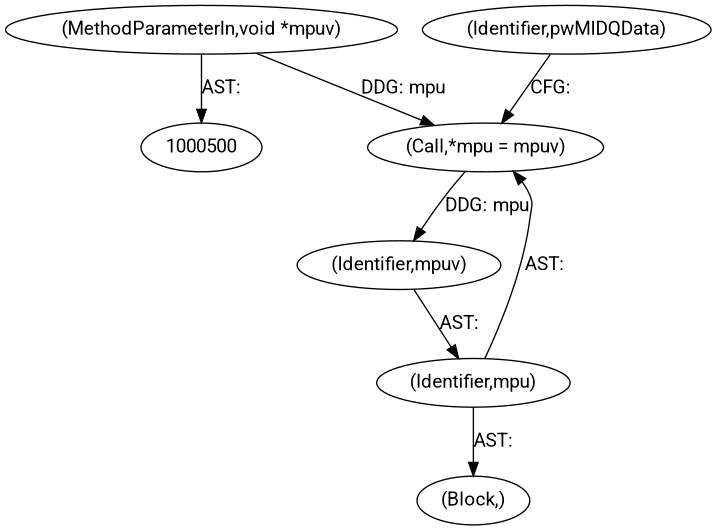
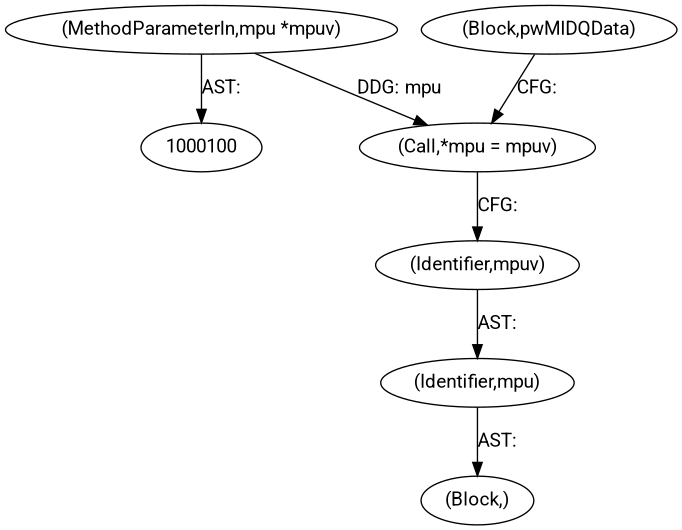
  digraph {
    fontname=Roboto
    node [fontname=Roboto]
    edge [fontname=Roboto]
-   n1 [label="(MethodParameterIn,void *mpuv)"]
+   n1 [label="(MethodParameterIn,mpu *mpuv)"]
    n2 [label="(Call,*mpu = mpuv)"]
-   1000100 [label=1000500]
+   1000100
    n4 [label="(Identifier,mpuv)"]
    n5 [label="(Block,)"]
    n6 [label="(Identifier,mpu)"]
-   n7 [label="(Identifier,pwMIDQData)"]
+   n7 [label="(Block,pwMIDQData)"]
    n1 -> n2 [label="DDG: mpu"]
    n1 -> 1000100 [label="AST: "]
-   n2 -> n4 [label="DDG: mpu"]
+   n2 -> n4 [label="CFG: "]
    n4 -> n6 [label="AST: "]
-   n6 -> n2 [label="AST: "]
    n6 -> n5 [label="AST: "]
    n7 -> n2 [label="CFG: "]
  }
